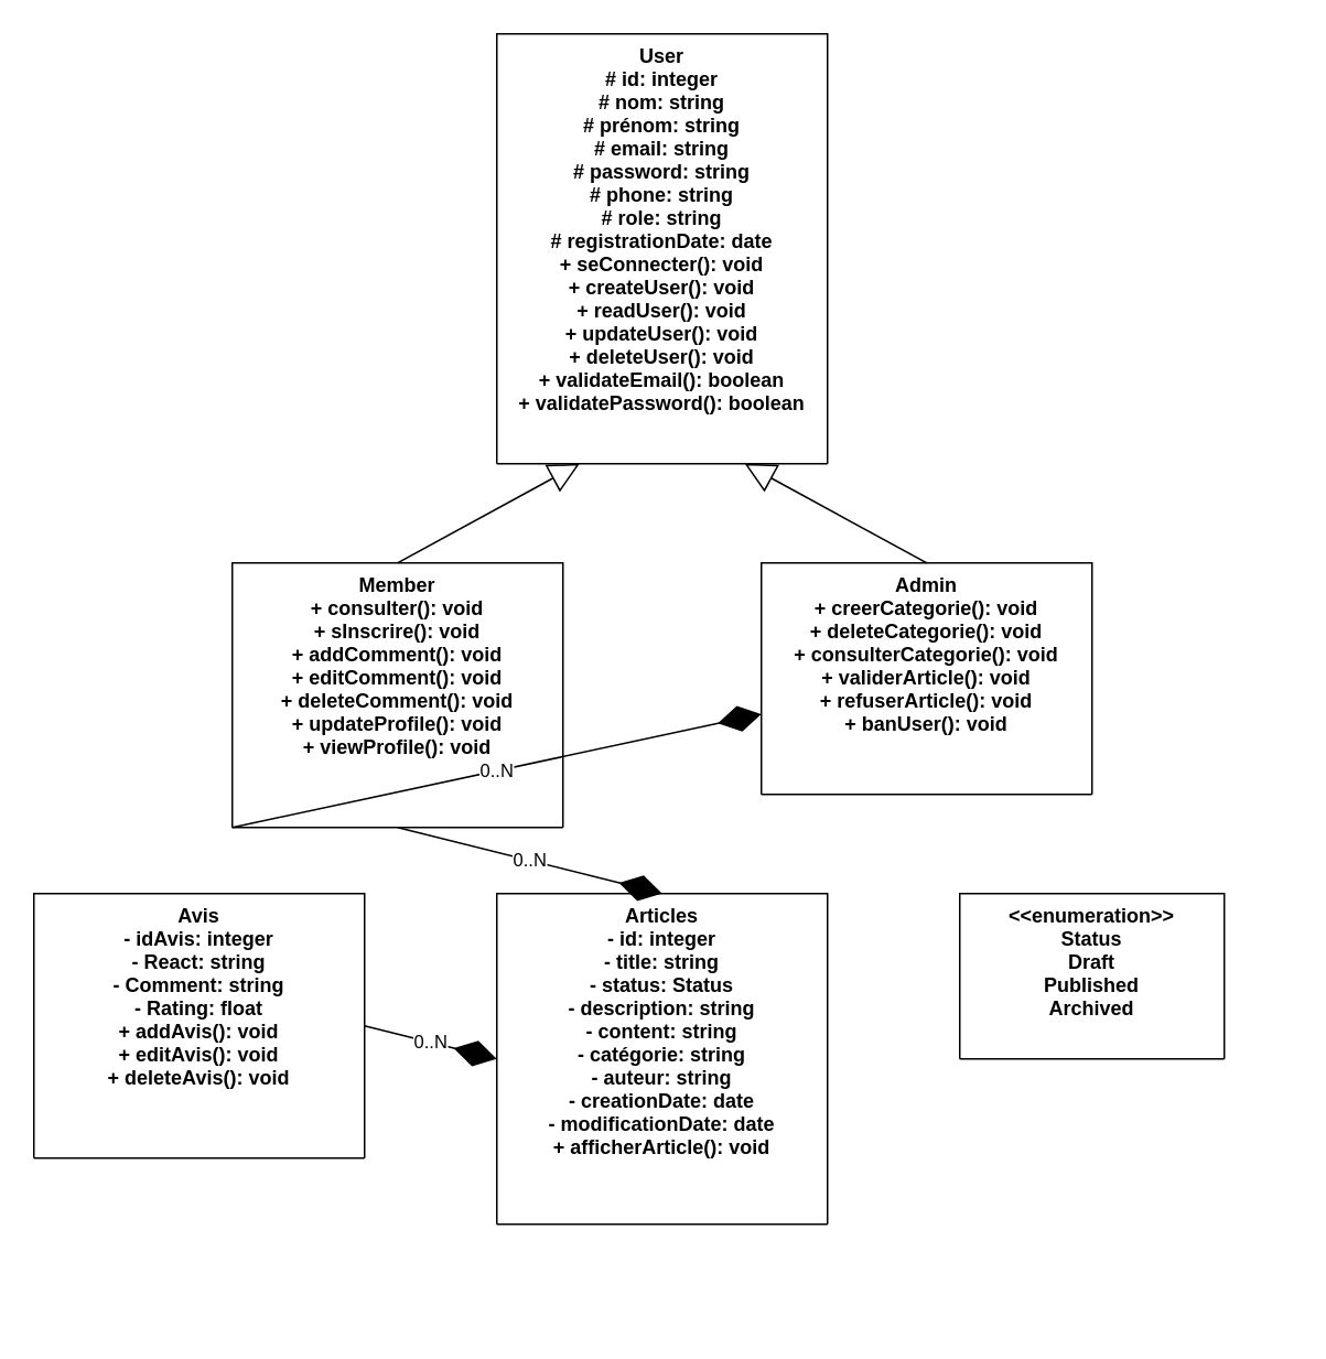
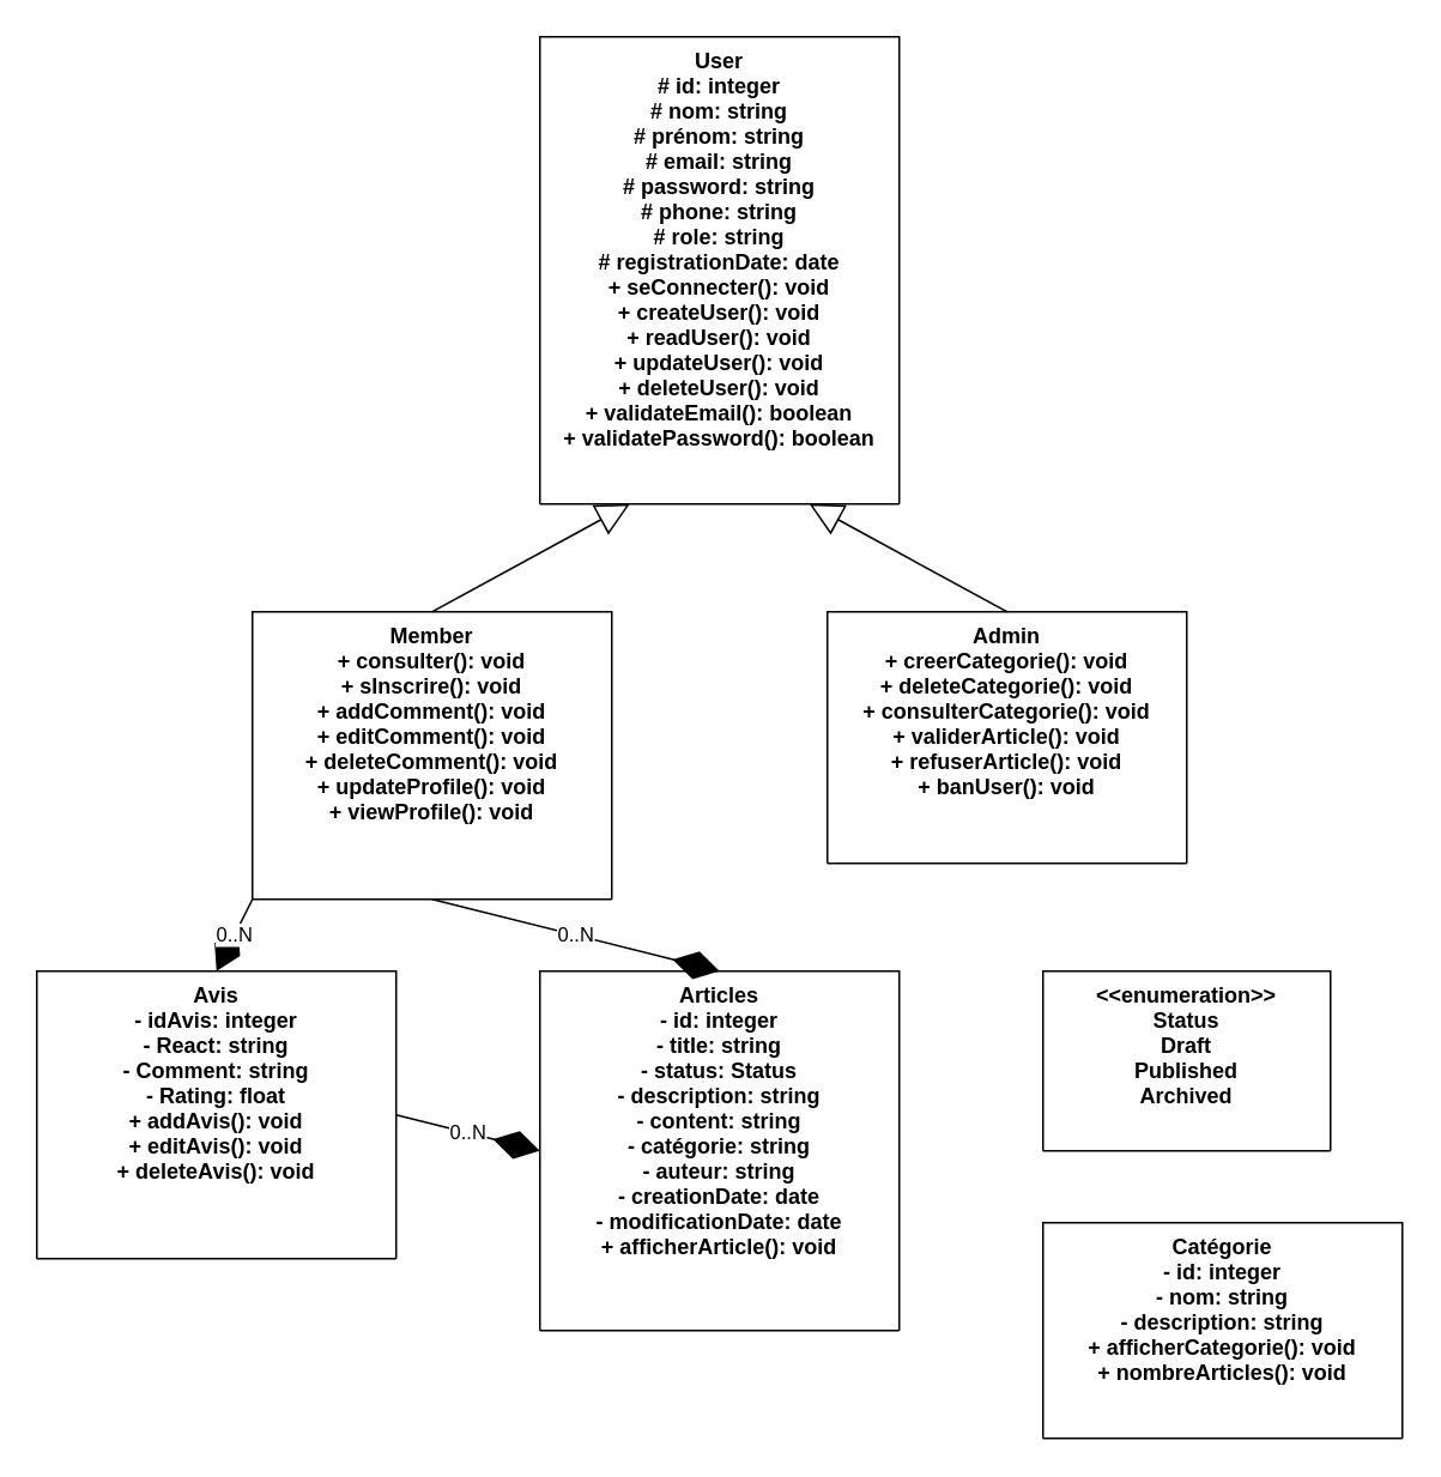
  <mxCell id="0" />
  <mxCell id="1" parent="0" />
  <mxCell id="2" value="User&#10;# id: integer&#10;# nom: string&#10;# prénom: string&#10;# email: string&#10;# password: string&#10;# phone: string&#10;# role: string&#10;# registrationDate: date&#10;+ seConnecter(): void&#10;+ createUser(): void&#10;+ readUser(): void&#10;+ updateUser(): void&#10;+ deleteUser(): void&#10;+ validateEmail(): boolean&#10;+ validatePassword(): boolean" style="swimlane;fontStyle=1;align=center;verticalAlign=top;childLayout=stackLayout;horizontal=1;startSize=260;horizontalStack=0;resizeParent=1;resizeParentMax=0;resizeLast=0;collapsible=1;marginBottom=0;" vertex="1" parent="1"><mxGeometry x="300" y="20" width="200" height="260" as="geometry" /></mxCell>
  <mxCell id="3" value="Member&#10;+ consulter(): void&#10;+ sInscrire(): void&#10;+ addComment(): void&#10;+ editComment(): void&#10;+ deleteComment(): void&#10;+ updateProfile(): void&#10;+ viewProfile(): void" style="swimlane;fontStyle=1;align=center;verticalAlign=top;childLayout=stackLayout;horizontal=1;startSize=160;horizontalStack=0;resizeParent=1;resizeParentMax=0;resizeLast=0;collapsible=1;marginBottom=0;" vertex="1" parent="1"><mxGeometry x="140" y="340" width="200" height="160" as="geometry" /></mxCell>
  <mxCell id="4" value="Admin&#10;+ creerCategorie(): void&#10;+ deleteCategorie(): void&#10;+ consulterCategorie(): void&#10;+ validerArticle(): void&#10;+ refuserArticle(): void&#10;+ banUser(): void" style="swimlane;fontStyle=1;align=center;verticalAlign=top;childLayout=stackLayout;horizontal=1;startSize=140;horizontalStack=0;resizeParent=1;resizeParentMax=0;resizeLast=0;collapsible=1;marginBottom=0;" vertex="1" parent="1"><mxGeometry x="460" y="340" width="200" height="140" as="geometry" /></mxCell>
  <mxCell id="5" value="Articles&#10;- id: integer&#10;- title: string&#10;- status: Status&#10;- description: string&#10;- content: string&#10;- catégorie: string&#10;- auteur: string&#10;- creationDate: date&#10;- modificationDate: date&#10;+ afficherArticle(): void" style="swimlane;fontStyle=1;align=center;verticalAlign=top;childLayout=stackLayout;horizontal=1;startSize=200;horizontalStack=0;resizeParent=1;resizeParentMax=0;resizeLast=0;collapsible=1;marginBottom=0;" vertex="1" parent="1"><mxGeometry x="300" y="540" width="200" height="200" as="geometry" /></mxCell>
  <mxCell id="6" value="&lt;&lt;enumeration&gt;&gt;&#10;Status&#10;Draft&#10;Published&#10;Archived" style="swimlane;fontStyle=1;align=center;verticalAlign=top;childLayout=stackLayout;horizontal=1;startSize=100;horizontalStack=0;resizeParent=1;resizeParentMax=0;resizeLast=0;collapsible=1;marginBottom=0;" vertex="1" parent="1"><mxGeometry x="580" y="540" width="160" height="100" as="geometry" /></mxCell>
  <mxCell id="7" value="Avis&#10;- idAvis: integer&#10;- React: string&#10;- Comment: string&#10;- Rating: float&#10;+ addAvis(): void&#10;+ editAvis(): void&#10;+ deleteAvis(): void" style="swimlane;fontStyle=1;align=center;verticalAlign=top;childLayout=stackLayout;horizontal=1;startSize=160;horizontalStack=0;resizeParent=1;resizeParentMax=0;resizeLast=0;collapsible=1;marginBottom=0;" vertex="1" parent="1"><mxGeometry x="20" y="540" width="200" height="160" as="geometry" /></mxCell>
+ <mxCell id="8" value="Catégorie&#10;- id: integer&#10;- nom: string&#10;- description: string&#10;+ afficherCategorie(): void&#10;+ nombreArticles(): void" style="swimlane;fontStyle=1;align=center;verticalAlign=top;childLayout=stackLayout;horizontal=1;startSize=120;horizontalStack=0;resizeParent=1;resizeParentMax=0;resizeLast=0;collapsible=1;marginBottom=0;" vertex="1" parent="1"><mxGeometry x="580" y="680" width="200" height="120" as="geometry" /></mxCell>
  <mxCell id="9" value="" style="endArrow=block;endSize=16;endFill=0;html=1;exitX=0.5;exitY=0;exitDx=0;exitDy=0;entryX=0.25;entryY=1;entryDx=0;entryDy=0;" edge="1" parent="1" source="3" target="2"><mxGeometry width="160" relative="1" as="geometry" /></mxCell>
  <mxCell id="10" value="" style="endArrow=block;endSize=16;endFill=0;html=1;exitX=0.5;exitY=0;exitDx=0;exitDy=0;entryX=0.75;entryY=1;entryDx=0;entryDy=0;" edge="1" parent="1" source="4" target="2"><mxGeometry width="160" relative="1" as="geometry" /></mxCell>
  <mxCell id="11" value="0..N" style="endArrow=diamondThin;endFill=1;endSize=24;html=1;exitX=1;exitY=0.5;exitDx=0;exitDy=0;entryX=0;entryY=0.5;entryDx=0;entryDy=0;" edge="1" parent="1" source="7" target="5"><mxGeometry relative="1" as="geometry" /></mxCell>
  <mxCell id="12" value="0..N" style="endArrow=diamondThin;endFill=1;endSize=24;html=1;exitX=0.5;exitY=1;exitDx=0;exitDy=0;entryX=0.5;entryY=0;entryDx=0;entryDy=0;" edge="1" parent="1" source="3" target="5"><mxGeometry relative="1" as="geometry" /></mxCell>
- <mxCell id="13" value="0..N" style="endArrow=diamondThin;endFill=1;endSize=24;html=1;exitX=0;exitY=1;exitDx=0;exitDy=0;" edge="1" parent="1" source="3" target="4"><mxGeometry relative="1" as="geometry" /></mxCell>
+ <mxCell id="13" value="0..N" style="endArrow=diamondThin;endFill=1;endSize=24;html=1;exitX=0;exitY=1;exitDx=0;exitDy=0;entryX=0.5;entryY=0;entryDx=0;entryDy=0;" edge="1" parent="1" source="3" target="7"><mxGeometry relative="1" as="geometry" /></mxCell>
